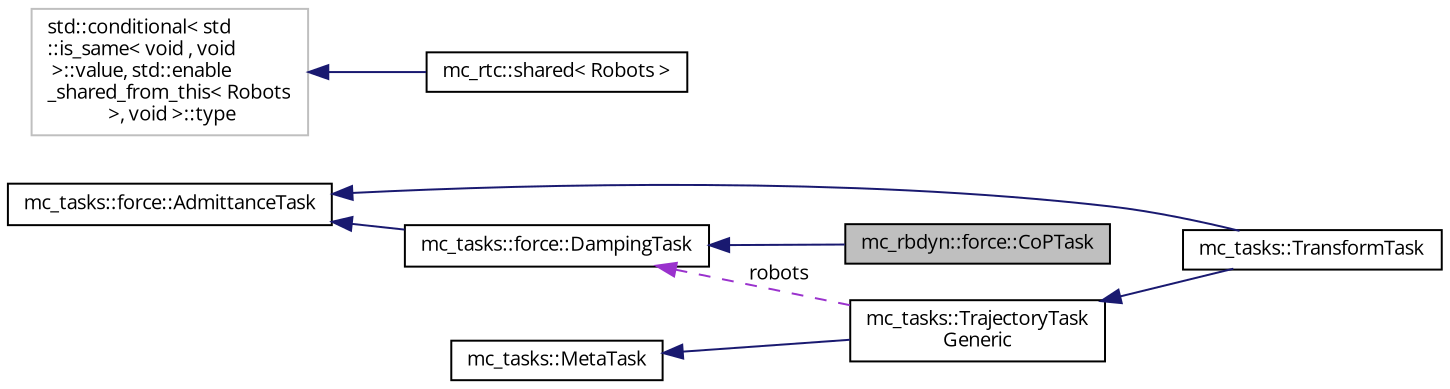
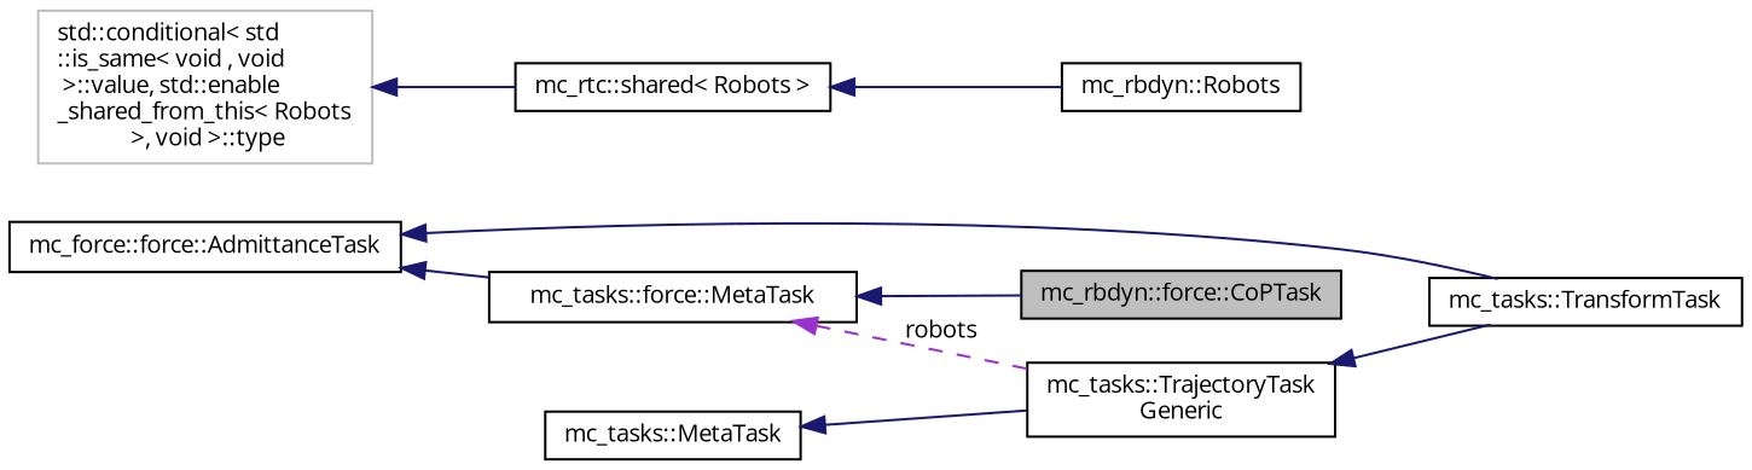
  digraph {
    fontname="Open Sans"
    rankdir=LR
    node [color=black fillcolor=white fontname="Open Sans" fontsize=10 shape=record style=filled]
    edge [color=midnightblue dir=back fontname="Open Sans" fontsize=10 labelfontname=Helvetica labelfontsize=10 style=solid]
    n1 [fillcolor=grey75 fontcolor=black height=0.2 label="mc_rbdyn::force::CoPTask" width=0.4]
-   n2 [height=0.2 label="mc_tasks::force::DampingTask" width=0.4]
+   n2 [height=0.2 label="mc_tasks::force::MetaTask" width=0.4]
    n3 [height=0.2 label="mc_tasks::TrajectoryTask\lGeneric" width=0.4]
-   n4 [height=0.2 label="mc_tasks::force::AdmittanceTask" width=0.4]
+   n4 [height=0.2 label="mc_force::force::AdmittanceTask" width=0.4]
    n5 [height=0.2 label="mc_tasks::TransformTask" width=0.4]
    n6 [height=0.2 label="mc_tasks::MetaTask" width=0.4]
+   n7 [height=0.2 label="mc_rbdyn::Robots" width=0.4]
    n8 [height=0.2 label="mc_rtc::shared\< Robots \>" width=0.4]
    n9 [color=grey75 height=0.2 label="std::conditional\< std\l::is_same\< void , void\l \>::value, std::enable\l_shared_from_this\< Robots\l  \>, void  \>::type" width=0.4]
    n2 -> n1
    n2 -> n3 [color=darkorchid3 label=" robots" style=dashed]
    n3 -> n5
    n4 -> n2
    n4 -> n5
    n6 -> n3
+   n8 -> n7
    n9 -> n8
  }
